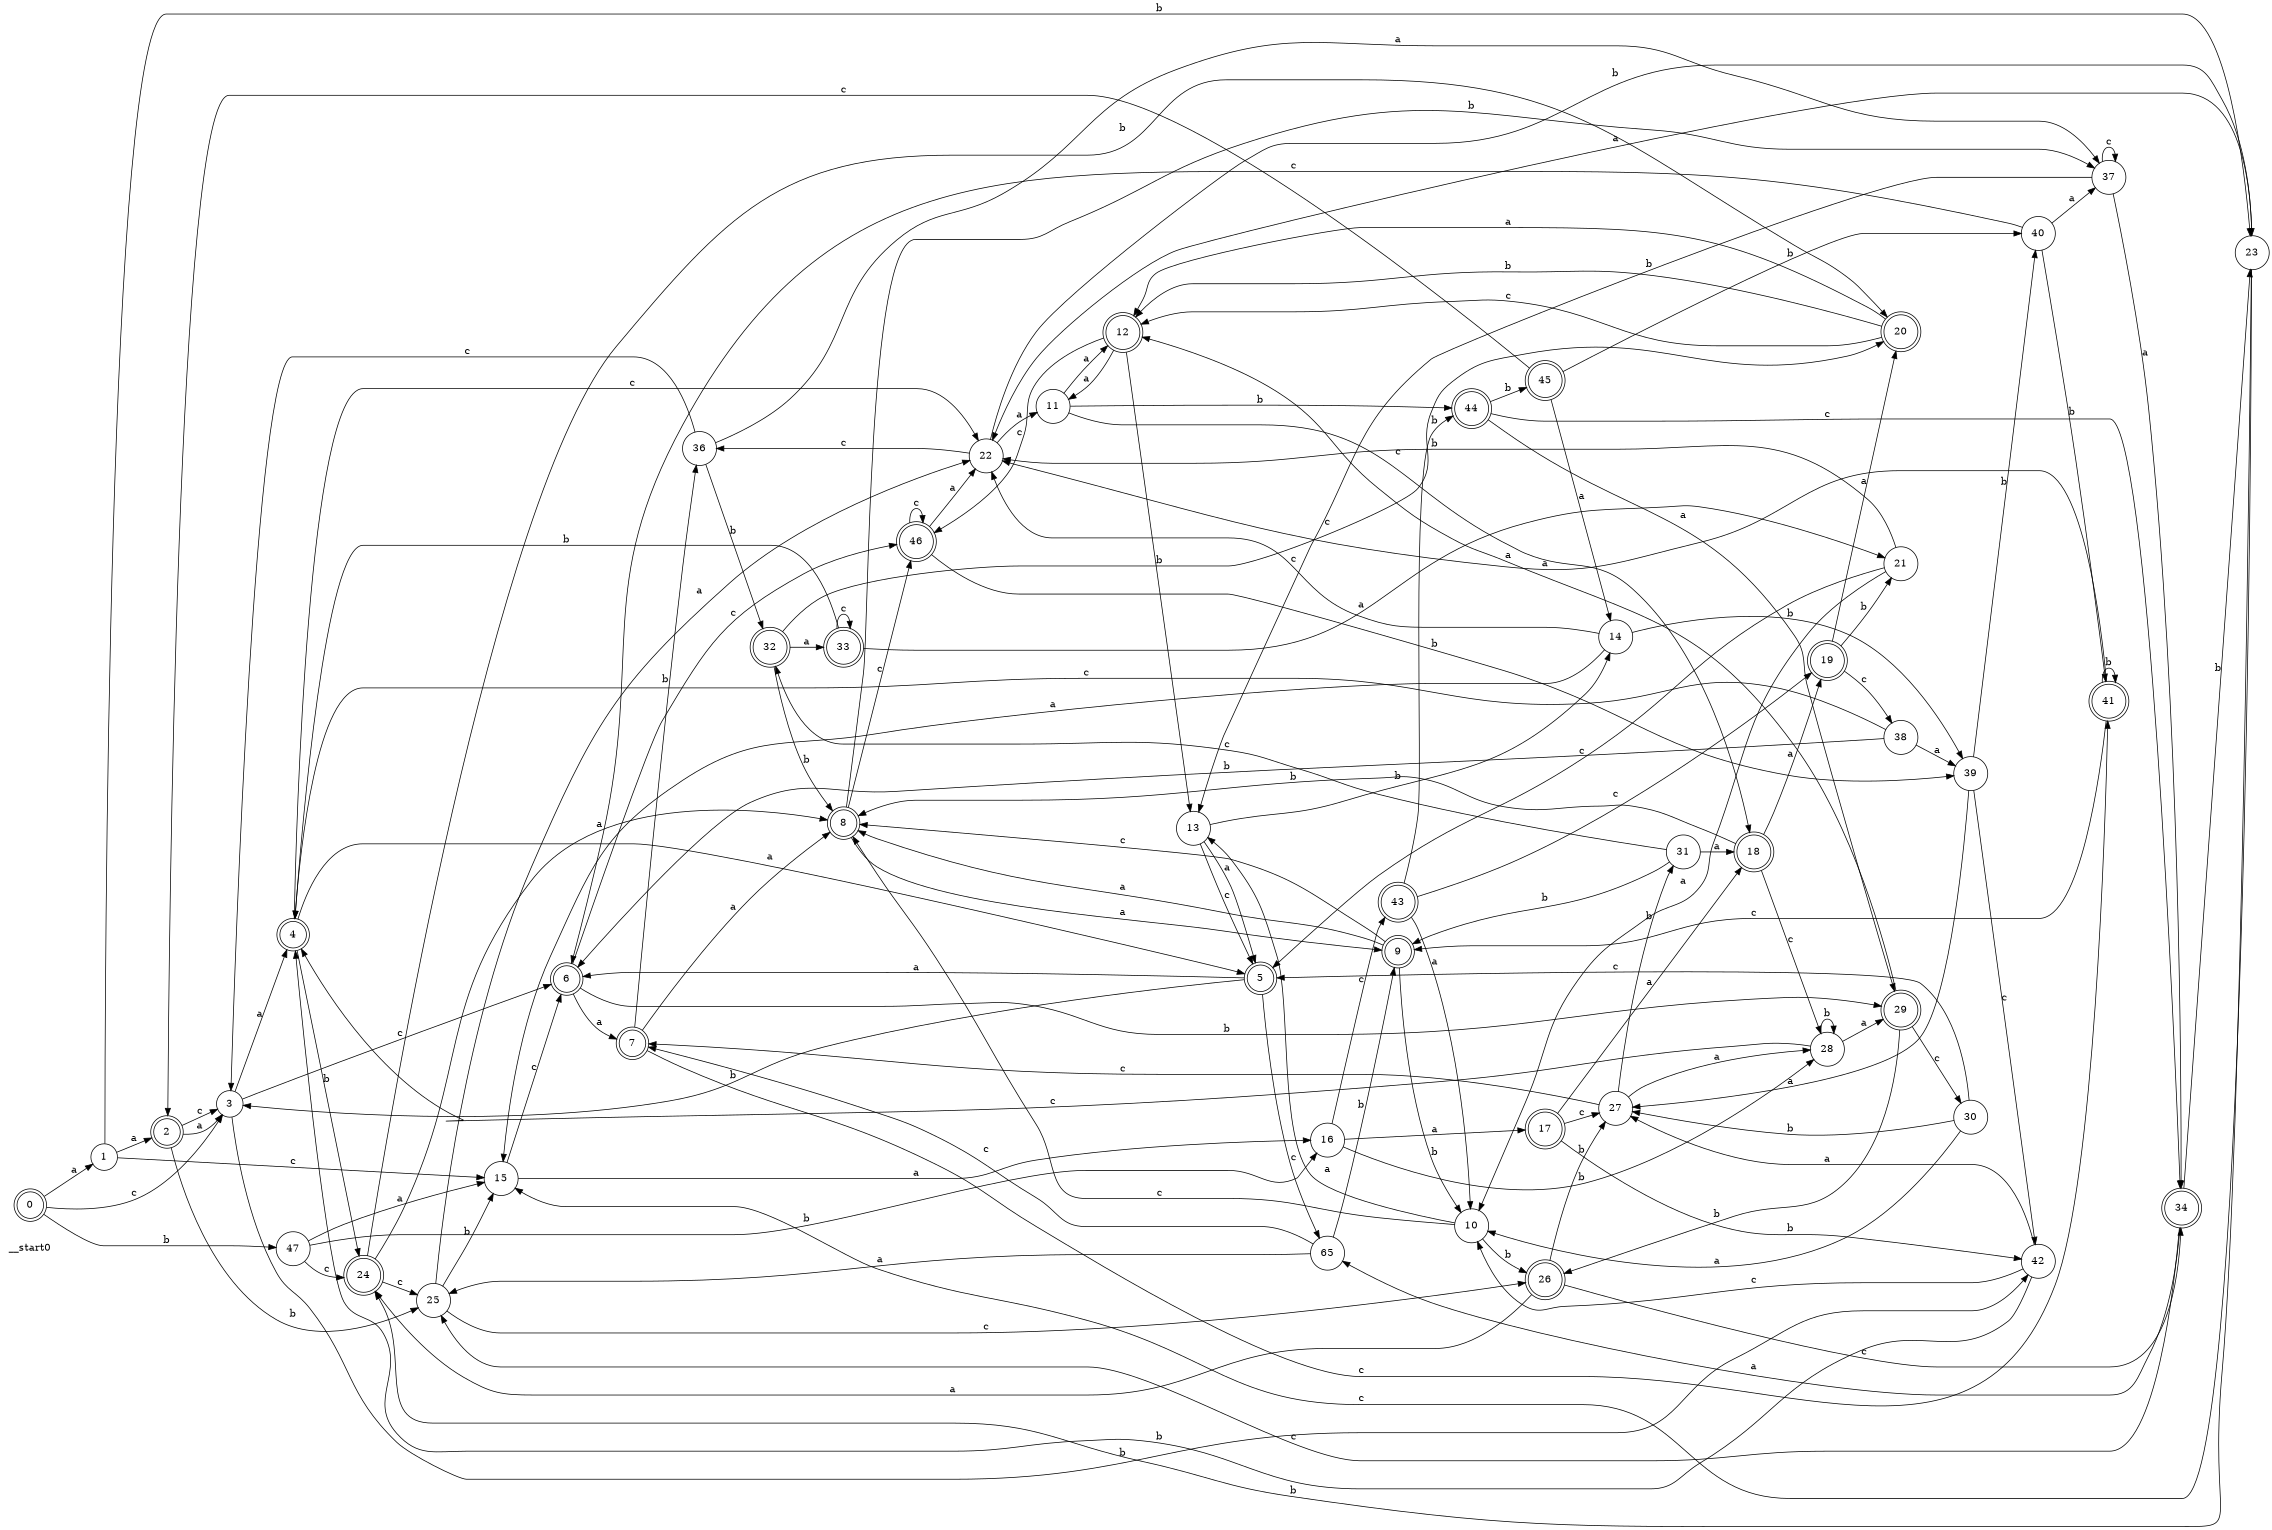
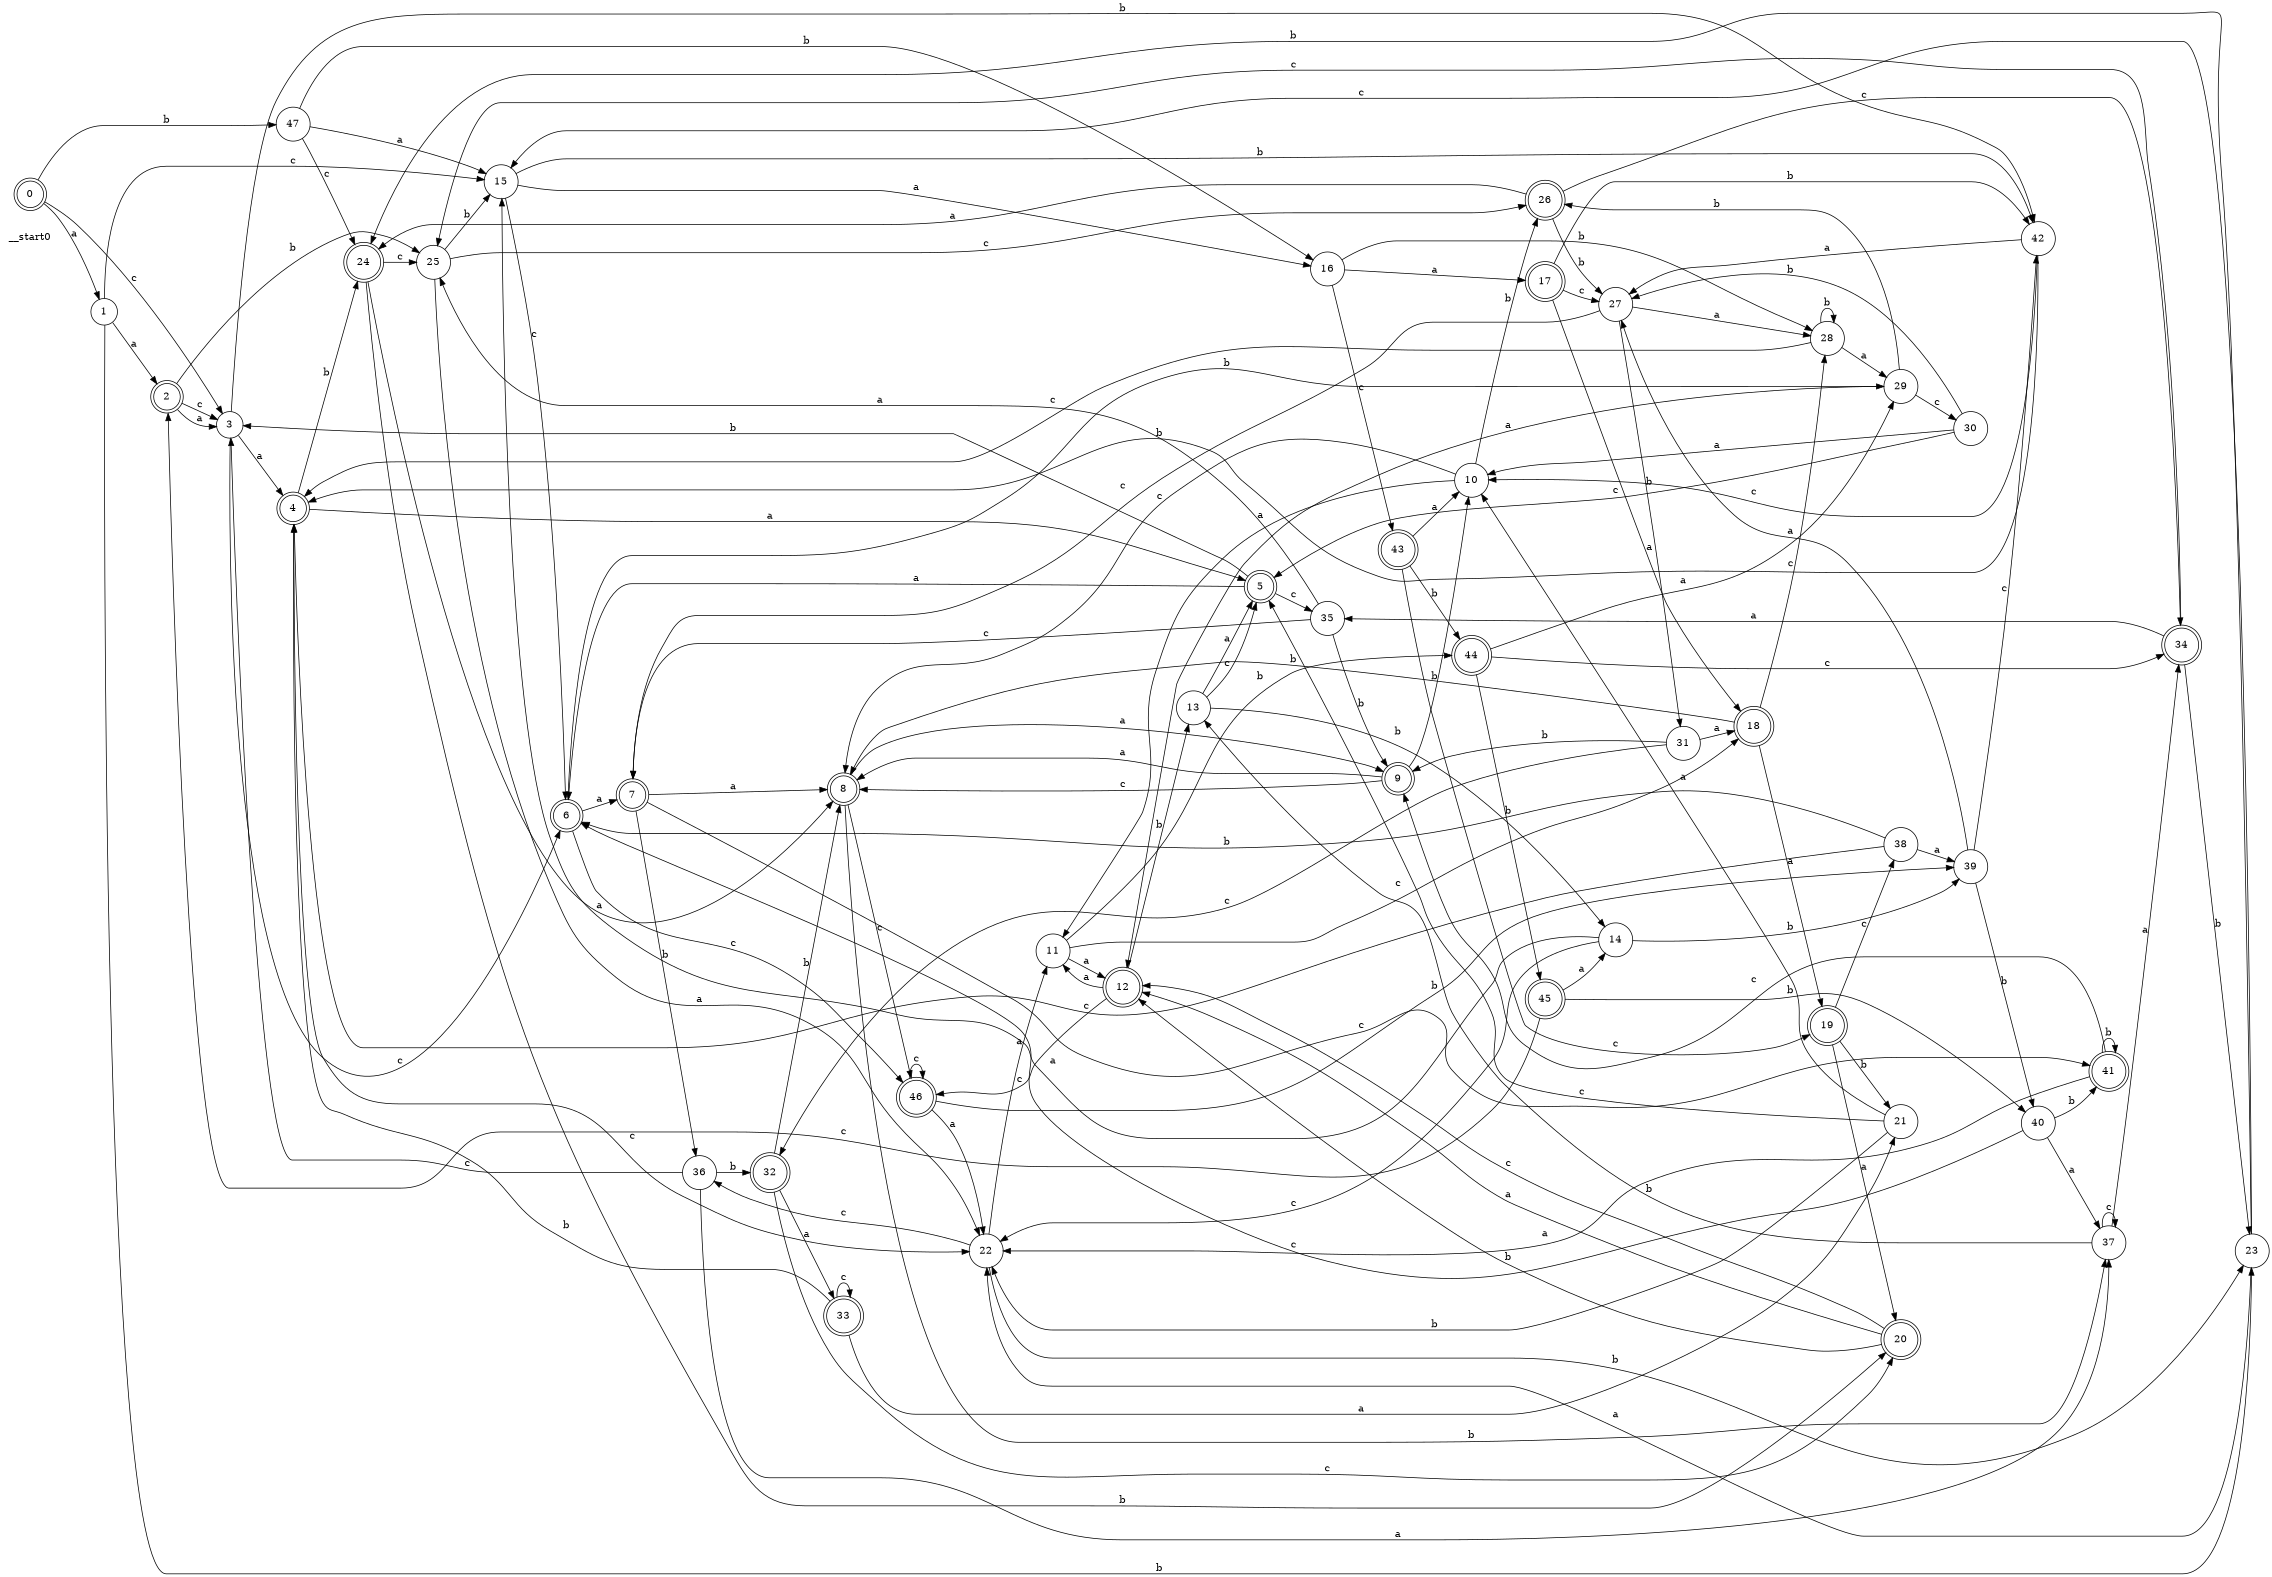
  digraph {
    rankdir=LR
    node [shape=circle color=black fillcolor=white style="rounded,filled"]
    __start0 [shape=none color="" fillcolor="" style=""]
    n2 [label=0 shape=doublecircle]
    n3 [label=1 style=filled]
    n4 [label=3 style=filled]
    n5 [label=47 style=filled]
    n6 [label=2 shape=doublecircle]
    n7 [label=15 style=filled]
    n8 [label=23 style=filled]
    n9 [label=4 shape=doublecircle]
    n10 [label=6 shape=doublecircle]
    n11 [label=42 style=filled]
    n12 [label=24 shape=doublecircle]
    n13 [label=16 style=filled]
    n14 [label=25 style=filled]
    n15 [label=22 style=filled]
    n16 [label=26 shape=doublecircle]
    n17 [label=5 shape=doublecircle]
    n18 [label=7 shape=doublecircle]
-   n19 [label=29 shape=doublecircle style=filled]
+   n19 [label=29 style=filled]
    n20 [label=46 shape=doublecircle]
    n21 [label=10 style=filled]
    n22 [label=27 style=filled]
-   n23 [label=65 style=filled]
+   n23 [label=35 style=filled]
    n24 [label=36 style=filled]
    n25 [label=11 style=filled]
    n26 [label=8 shape=doublecircle]
    n27 [label=20 shape=doublecircle]
    n28 [label=9 shape=doublecircle]
    n29 [label=41 shape=doublecircle]
    n30 [label=12 shape=doublecircle]
    n31 [label=30 style=filled]
    n32 [label=39 style=filled]
    n33 [label=37 style=filled]
    n34 [label=32 shape=doublecircle]
    n35 [label=13 style=filled]
    n36 [label=34 shape=doublecircle]
    n37 [label=18 shape=doublecircle]
    n38 [label=44 shape=doublecircle]
    n39 [label=28 style=filled]
    n40 [label=19 shape=doublecircle]
    n41 [label=45 shape=doublecircle]
    n42 [label=14 style=filled]
    n43 [label=40 style=filled]
    n44 [label=17 shape=doublecircle]
    n45 [label=43 shape=doublecircle]
    n46 [label=31 style=filled]
    n47 [label=21 style=filled]
    n48 [label=38]
    n49 [label=33 shape=doublecircle]
    n2 -> n3 [label=a]
    n2 -> n4 [label=c]
    n2 -> n5 [label=b]
    n3 -> n6 [label=a]
    n3 -> n7 [label=c]
    n3 -> n8 [label=b]
    n4 -> n9 [label=a]
    n4 -> n10 [label=c]
    n4 -> n11 [label=b]
    n5 -> n7 [label=a]
    n5 -> n12 [label=c]
    n5 -> n13 [label=b]
    n6 -> n4 [label=a]
    n6 -> n4 [label=c]
    n6 -> n14 [label=b]
    n7 -> n10 [label=c]
+   n7 -> n11 [label=b]
    n7 -> n13 [label=a]
    n8 -> n7 [label=c]
    n8 -> n12 [label=b]
    n8 -> n15 [label=a]
    n9 -> n12 [label=b]
    n9 -> n15 [label=c]
    n9 -> n17 [label=a]
    n10 -> n18 [label=a]
    n10 -> n19 [label=b]
    n10 -> n20 [label=c]
    n11 -> n9 [label=b]
    n11 -> n21 [label=c]
    n11 -> n22 [label=a]
    n12 -> n14 [label=c]
    n12 -> n26 [label=a]
    n12 -> n27 [label=b]
    n13 -> n39 [label=b]
    n13 -> n44 [label=a]
    n13 -> n45 [label=c]
    n14 -> n7 [label=b]
    n14 -> n15 [label=a]
    n14 -> n16 [label=c]
    n15 -> n8 [label=b]
    n15 -> n24 [label=c]
    n15 -> n25 [label=a]
    n16 -> n12 [label=a]
    n16 -> n22 [label=b]
    n16 -> n36 [label=c]
    n17 -> n4 [label=b]
    n17 -> n10 [label=a]
    n17 -> n23 [label=c]
    n18 -> n24 [label=b]
    n18 -> n26 [label=a]
    n18 -> n29 [label=c]
    n19 -> n16 [label=b]
    n19 -> n30 [label=a]
    n19 -> n31 [label=c]
    n20 -> n15 [label=a]
    n20 -> n20 [label=c]
    n20 -> n32 [label=b]
    n21 -> n16 [label=b]
-   n21 -> n35 [label=a]
+   n21 -> n25 [label=a]
    n21 -> n26 [label=c]
    n22 -> n18 [label=c]
    n22 -> n39 [label=a]
    n22 -> n46 [label=b]
    n23 -> n14 [label=a]
    n23 -> n18 [label=c]
    n23 -> n28 [label=b]
    n24 -> n4 [label=c]
    n24 -> n33 [label=a]
    n24 -> n34 [label=b]
    n25 -> n30 [label=a]
    n25 -> n37 [label=c]
    n25 -> n38 [label=b]
    n26 -> n20 [label=c]
    n26 -> n28 [label=a]
    n26 -> n33 [label=b]
    n27 -> n30 [label=a]
    n27 -> n30 [label=b]
    n27 -> n30 [label=c]
    n28 -> n21 [label=b]
    n28 -> n26 [label=a]
    n28 -> n26 [label=c]
    n29 -> n15 [label=a]
    n29 -> n28 [label=c]
    n29 -> n29 [label=b]
    n30 -> n20 [label=c]
    n30 -> n25 [label=a]
    n30 -> n35 [label=b]
    n31 -> n17 [label=c]
    n31 -> n21 [label=a]
    n31 -> n22 [label=b]
    n32 -> n11 [label=c]
    n32 -> n22 [label=a]
    n32 -> n43 [label=b]
    n33 -> n33 [label=c]
    n33 -> n35 [label=b]
    n33 -> n36 [label=a]
    n34 -> n26 [label=b]
    n34 -> n27 [label=c]
    n34 -> n49 [label=a]
    n35 -> n17 [label=a]
    n35 -> n17 [label=c]
    n35 -> n42 [label=b]
    n36 -> n8 [label=b]
    n36 -> n14 [label=c]
    n36 -> n23 [label=a]
    n37 -> n26 [label=b]
    n37 -> n39 [label=c]
    n37 -> n40 [label=a]
    n38 -> n19 [label=a]
    n38 -> n36 [label=c]
    n38 -> n41 [label=b]
    n39 -> n9 [label=c]
    n39 -> n19 [label=a]
    n39 -> n39 [label=b]
    n40 -> n27 [label=a]
    n40 -> n47 [label=b]
    n40 -> n48 [label=c]
    n41 -> n6 [label=c]
    n41 -> n42 [label=a]
    n41 -> n43 [label=b]
    n42 -> n7 [label=a]
    n42 -> n15 [label=c]
    n42 -> n32 [label=b]
    n43 -> n10 [label=c]
    n43 -> n29 [label=b]
    n43 -> n33 [label=a]
    n44 -> n11 [label=b]
    n44 -> n22 [label=c]
    n44 -> n37 [label=a]
    n45 -> n21 [label=a]
    n45 -> n38 [label=b]
    n45 -> n40 [label=c]
    n46 -> n28 [label=b]
    n46 -> n34 [label=c]
    n46 -> n37 [label=a]
    n47 -> n15 [label=b]
    n47 -> n17 [label=c]
    n47 -> n21 [label=a]
    n48 -> n9 [label=c]
    n48 -> n10 [label=b]
    n48 -> n32 [label=a]
    n49 -> n9 [label=b]
    n49 -> n47 [label=a]
    n49 -> n49 [label=c]
  }
